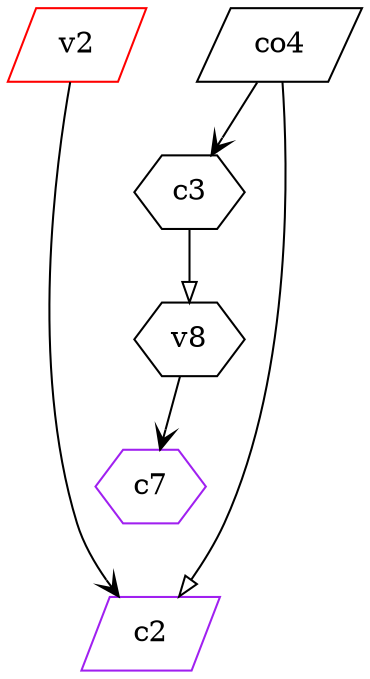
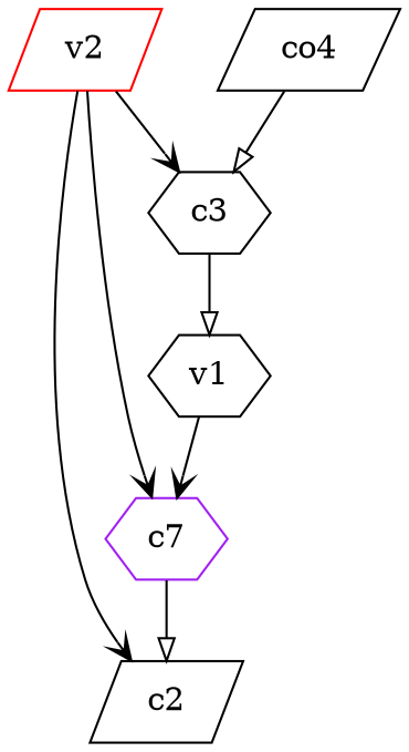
  strict digraph {
    node [color=black shape=hexagon]
    edge [arrowhead=vee weight=1]
    c3
-   v1 [label=v8]
+   v1
    n3 [color=purple label=c7]
    v2 [color=red shape=parallelogram]
-   c2 [color=purple shape=parallelogram]
+   c2 [shape=parallelogram]
    n6 [label=co4 shape=parallelogram]
    c3 -> v1 [arrowhead=onormal]
    v1 -> n3
+   v2 -> c3
+   v2 -> n3
    v2 -> c2
-   n6 -> c3
-   n6 -> c2 [arrowhead=onormal]
+   n6 -> c3 [arrowhead=onormal]
+   n3 -> c2 [arrowhead=onormal]
  }
